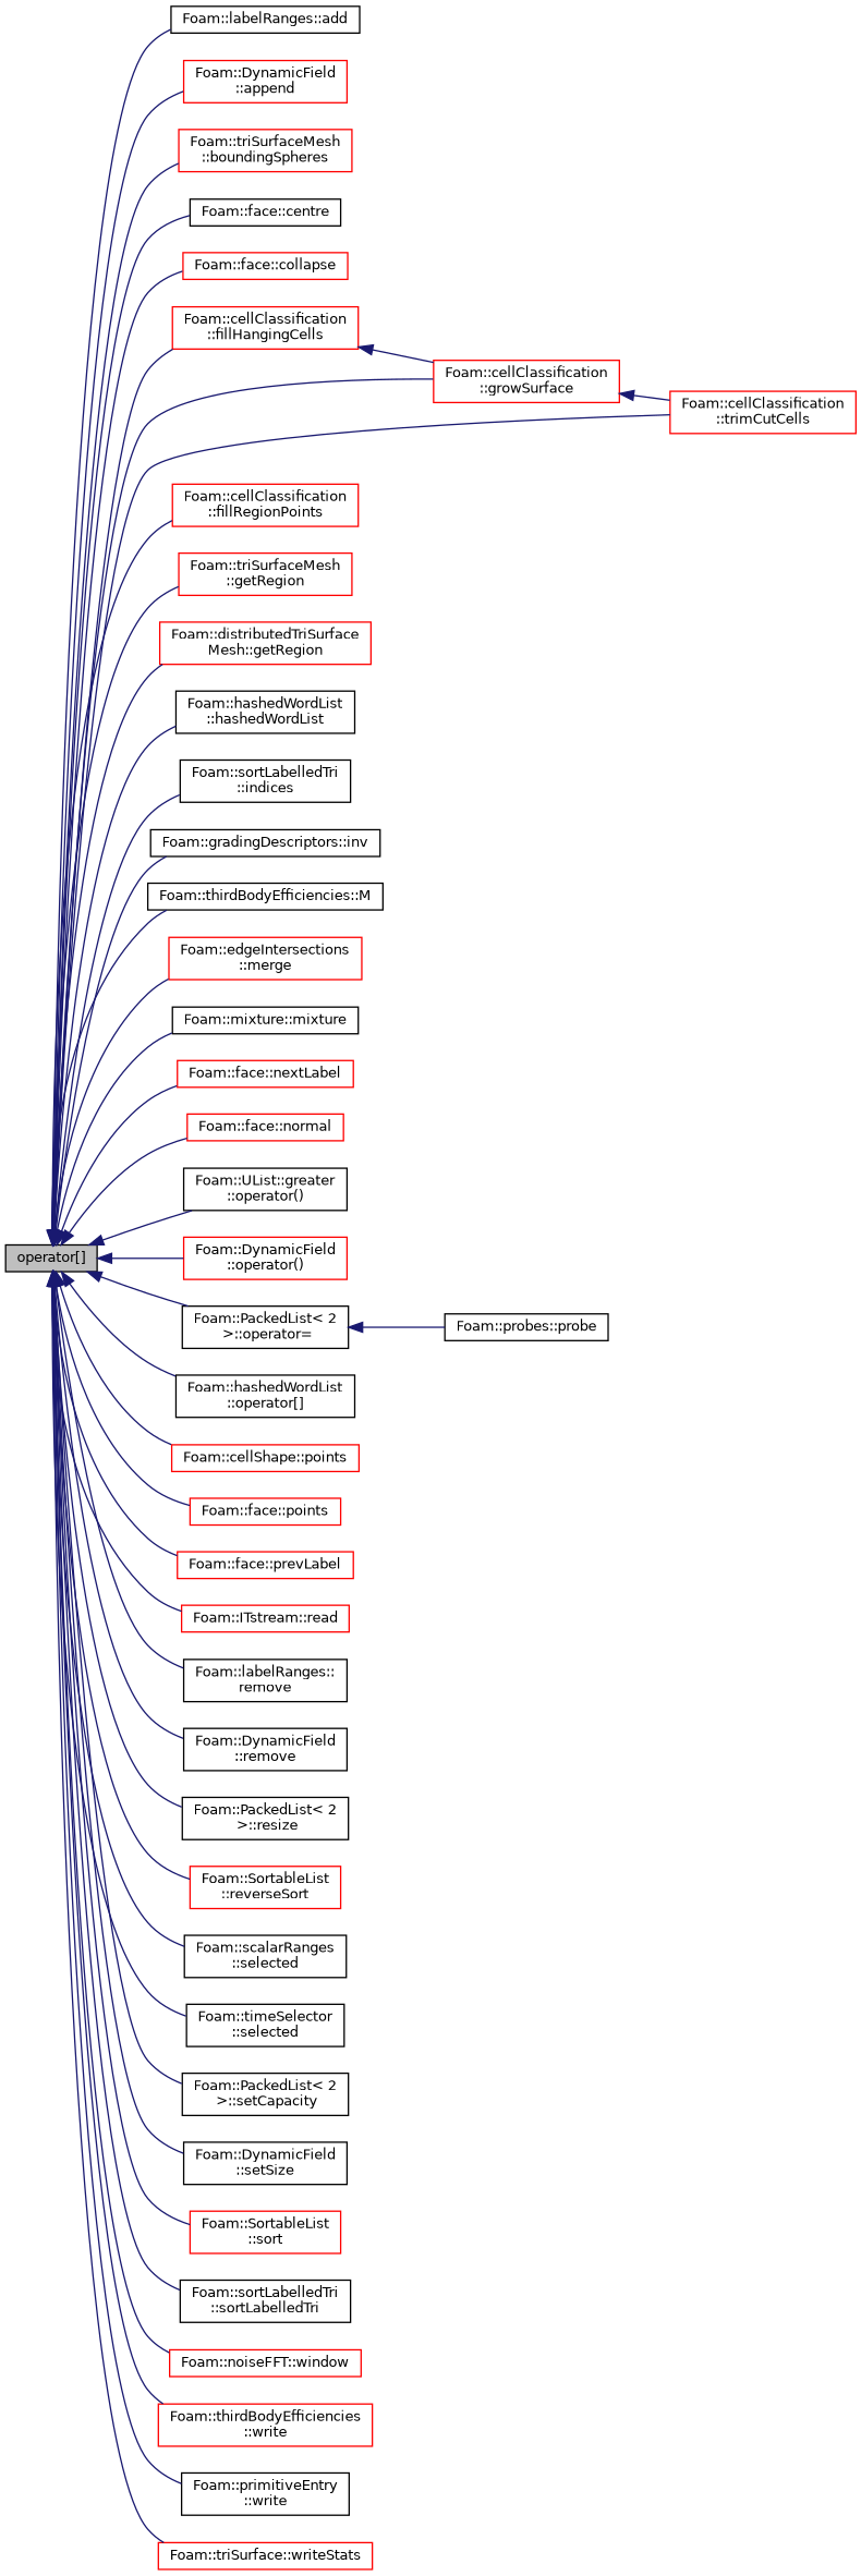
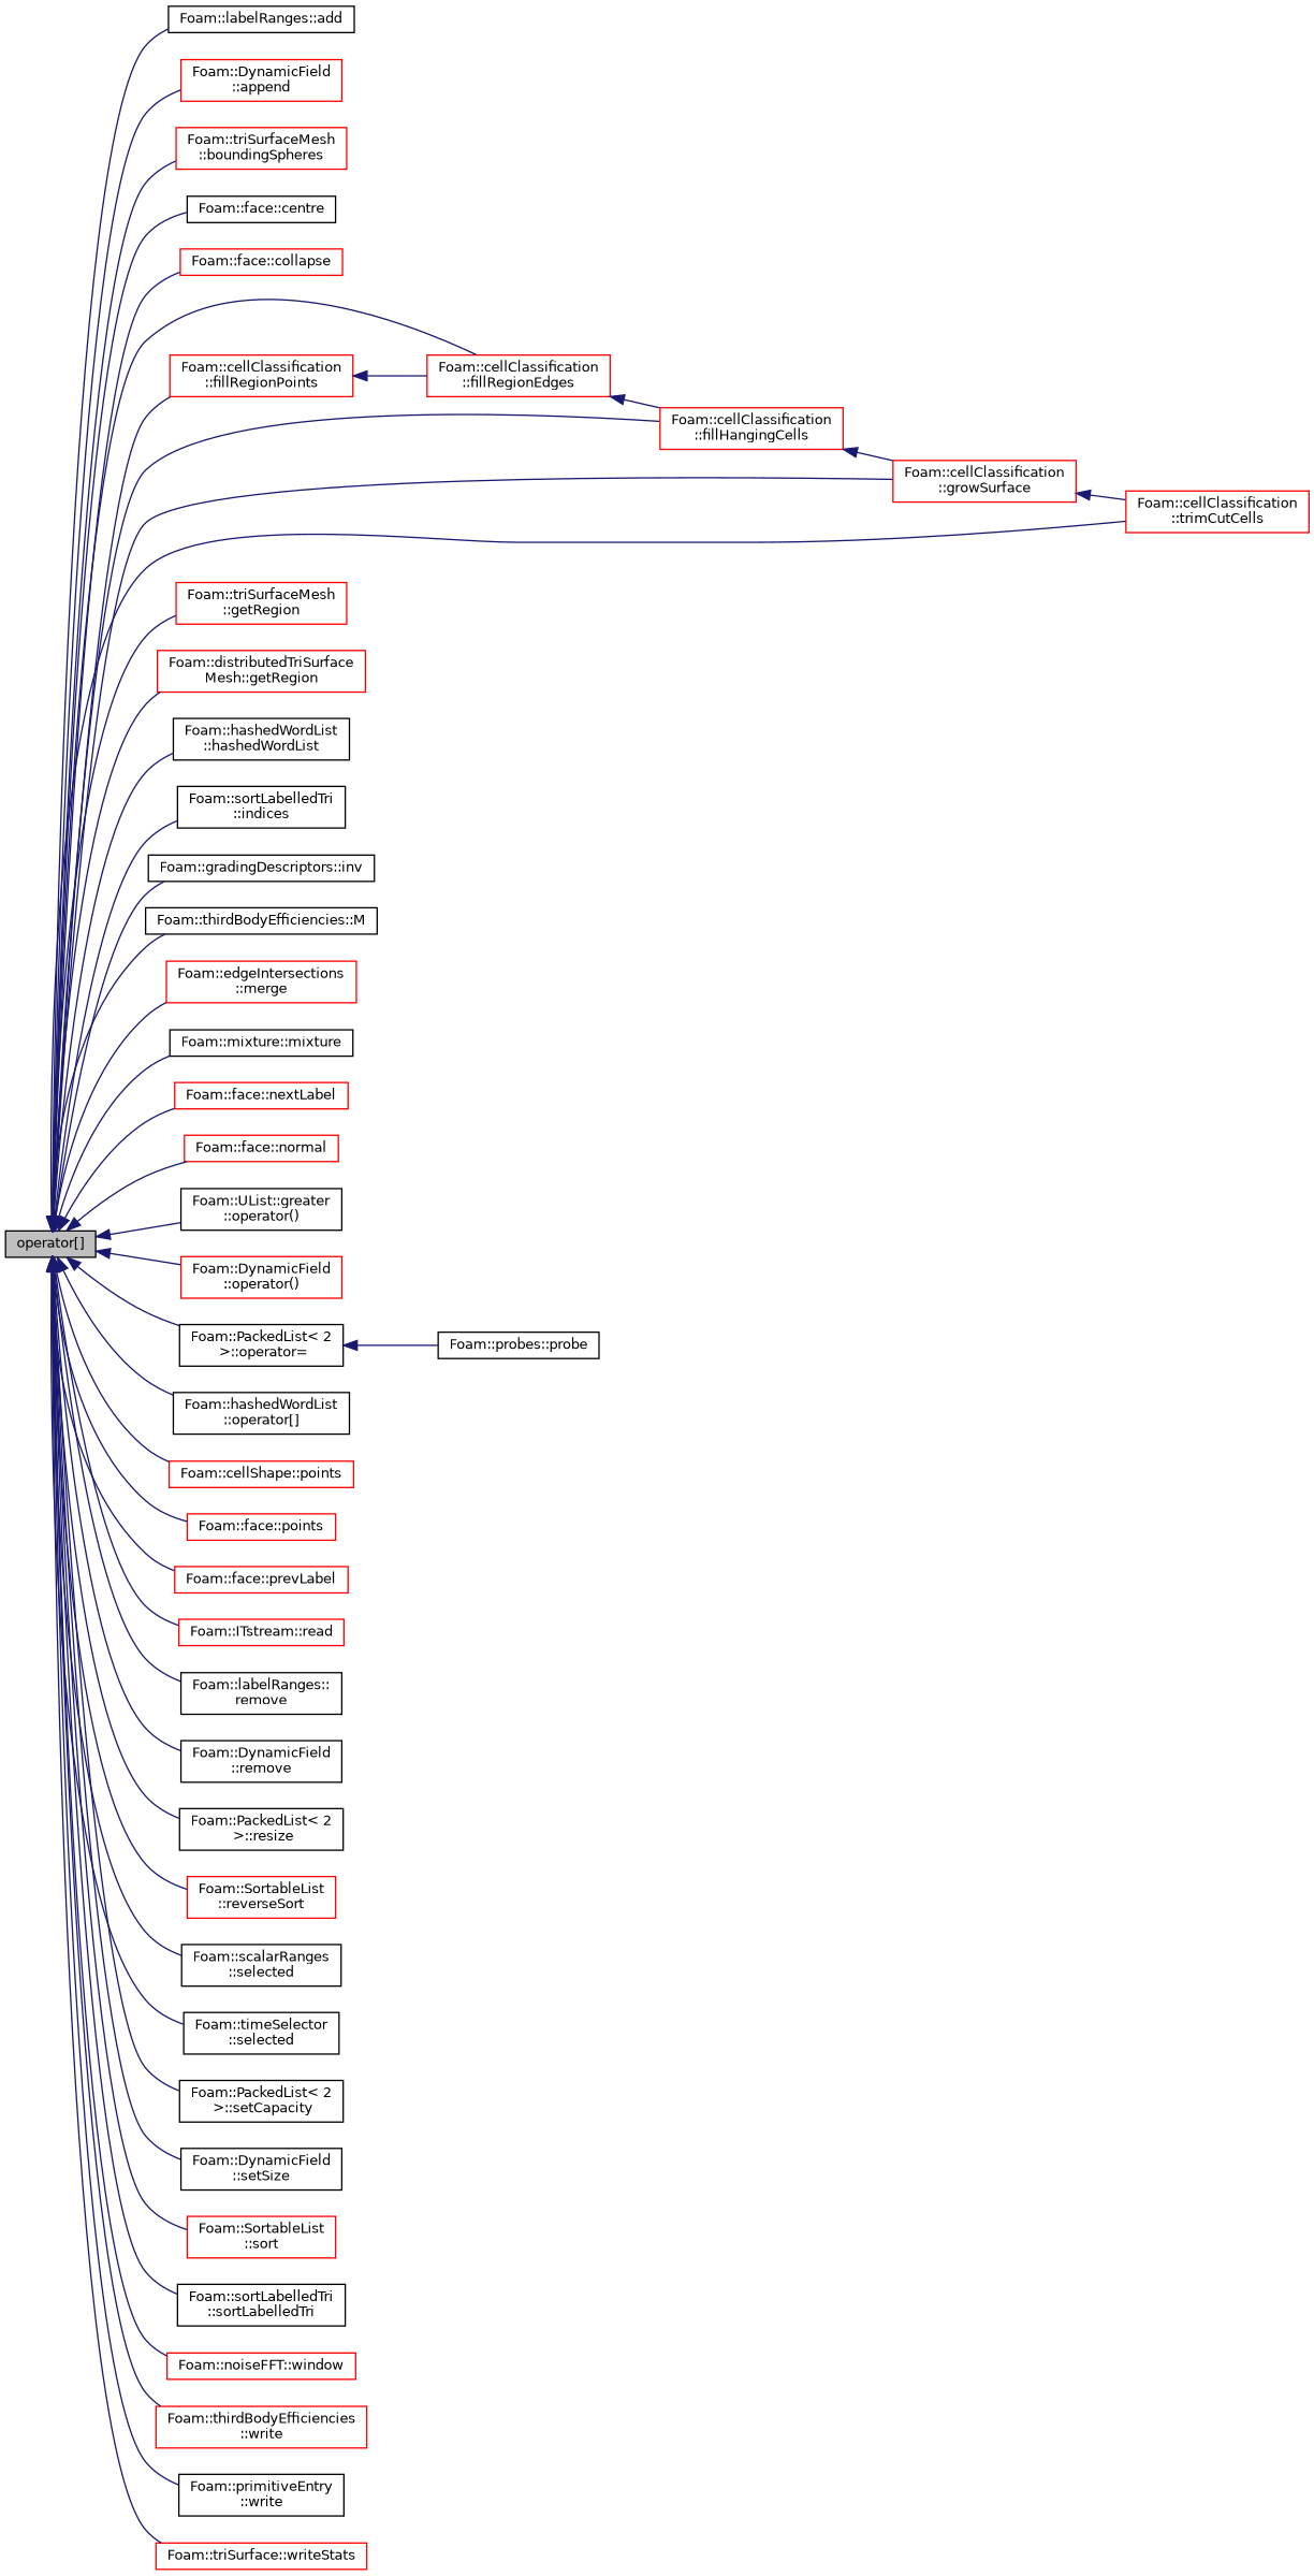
  digraph {
    rankdir=LR
    node [color=red fontname=Helvetica fontsize=10 shape=record]
    edge [color=midnightblue dir=back fontname=Helvetica fontsize=10 labelfontname=Helvetica labelfontsize=10 style=solid]
    n1 [color=black fillcolor=grey75 fontcolor=black height=0.2 label="operator[]" style=filled width=0.4]
    n2 [color=black height=0.2 label="Foam::labelRanges::add" width=0.4]
    n3 [height=0.2 label="Foam::DynamicField\l::append" width=0.4]
    n4 [height=0.2 label="Foam::triSurfaceMesh\l::boundingSpheres" width=0.4]
    n5 [color=black height=0.2 label="Foam::face::centre" width=0.4]
    n6 [height=0.2 label="Foam::face::collapse" width=0.4]
    n7 [height=0.2 label="Foam::cellClassification\l::fillHangingCells" width=0.4]
    n8 [height=0.2 label="Foam::cellClassification\l::growSurface" width=0.4]
    n9 [height=0.2 label="Foam::cellClassification\l::trimCutCells" width=0.4]
+   n10 [height=0.2 label="Foam::cellClassification\l::fillRegionEdges" width=0.4]
    n11 [height=0.2 label="Foam::cellClassification\l::fillRegionPoints" width=0.4]
    n12 [height=0.2 label="Foam::triSurfaceMesh\l::getRegion" width=0.4]
    n13 [height=0.2 label="Foam::distributedTriSurface\lMesh::getRegion" width=0.4]
    n14 [color=black height=0.2 label="Foam::hashedWordList\l::hashedWordList" width=0.4]
    n15 [color=black height=0.2 label="Foam::sortLabelledTri\l::indices" width=0.4]
    n16 [color=black height=0.2 label="Foam::gradingDescriptors::inv" width=0.4]
    n17 [color=black height=0.2 label="Foam::thirdBodyEfficiencies::M" width=0.4]
    n18 [height=0.2 label="Foam::edgeIntersections\l::merge" width=0.4]
    n19 [color=black height=0.2 label="Foam::mixture::mixture" width=0.4]
    n20 [height=0.2 label="Foam::face::nextLabel" width=0.4]
    n21 [height=0.2 label="Foam::face::normal" width=0.4]
    n22 [color=black height=0.2 label="Foam::UList::greater\l::operator()" width=0.4]
    n23 [height=0.2 label="Foam::DynamicField\l::operator()" width=0.4]
    n24 [color=black height=0.2 label="Foam::PackedList\< 2\l \>::operator=" width=0.4]
    n25 [color=black height=0.2 label="Foam::hashedWordList\l::operator[]" width=0.4]
    n26 [height=0.2 label="Foam::cellShape::points" width=0.4]
    n27 [height=0.2 label="Foam::face::points" width=0.4]
    n28 [height=0.2 label="Foam::face::prevLabel" width=0.4]
    n29 [height=0.2 label="Foam::ITstream::read" width=0.4]
    n30 [color=black height=0.2 label="Foam::labelRanges::\lremove" width=0.4]
    n31 [color=black height=0.2 label="Foam::DynamicField\l::remove" width=0.4]
    n32 [color=black height=0.2 label="Foam::PackedList\< 2\l \>::resize" width=0.4]
    n33 [height=0.2 label="Foam::SortableList\l::reverseSort" width=0.4]
    n34 [color=black height=0.2 label="Foam::scalarRanges\l::selected" width=0.4]
    n35 [color=black height=0.2 label="Foam::timeSelector\l::selected" width=0.4]
    n36 [color=black height=0.2 label="Foam::PackedList\< 2\l \>::setCapacity" width=0.4]
    n37 [color=black height=0.2 label="Foam::DynamicField\l::setSize" width=0.4]
    n38 [height=0.2 label="Foam::SortableList\l::sort" width=0.4]
    n39 [color=black height=0.2 label="Foam::sortLabelledTri\l::sortLabelledTri" width=0.4]
    n40 [height=0.2 label="Foam::noiseFFT::window" width=0.4]
    n41 [height=0.2 label="Foam::thirdBodyEfficiencies\l::write" width=0.4]
    n42 [color=black height=0.2 label="Foam::primitiveEntry\l::write" width=0.4]
    n43 [height=0.2 label="Foam::triSurface::writeStats" width=0.4]
    n44 [color=black height=0.2 label="Foam::probes::probe" width=0.4]
    n1 -> n2
    n1 -> n3
    n1 -> n4
    n1 -> n5
    n1 -> n6
    n1 -> n7
    n1 -> n8
    n1 -> n9
+   n1 -> n10
    n1 -> n11
    n1 -> n12
    n1 -> n13
    n1 -> n14
    n1 -> n15
    n1 -> n16
    n1 -> n17
    n1 -> n18
    n1 -> n19
    n1 -> n20
    n1 -> n21
    n1 -> n22
    n1 -> n23
    n1 -> n24
    n1 -> n25
    n1 -> n26
    n1 -> n27
    n1 -> n28
    n1 -> n29
    n1 -> n30
    n1 -> n31
    n1 -> n32
    n1 -> n33
    n1 -> n34
    n1 -> n35
    n1 -> n36
    n1 -> n37
    n1 -> n38
    n1 -> n39
    n1 -> n40
    n1 -> n41
    n1 -> n42
    n1 -> n43
    n7 -> n8
    n8 -> n9
+   n10 -> n7
+   n11 -> n10
    n24 -> n44
  }
